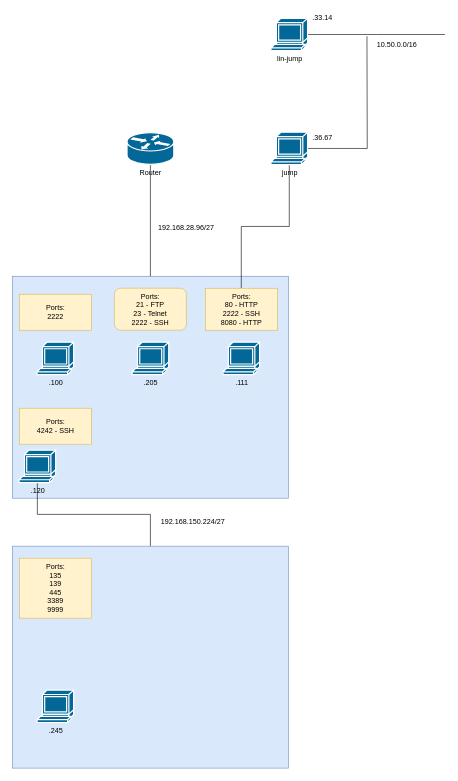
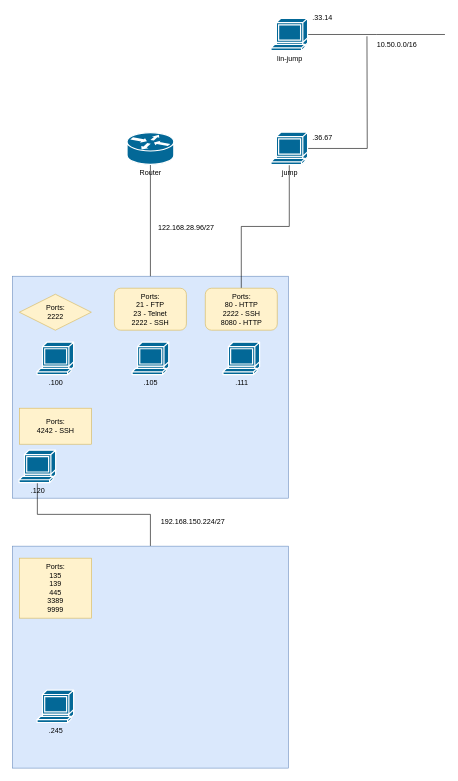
  <mxCell id="0" />
  <mxCell id="1" parent="0" />
  <mxCell id="2" value="" style="rounded=0;whiteSpace=wrap;html=1;fillColor=#dae8fc;strokeColor=#6c8ebf;" vertex="1" parent="1"><mxGeometry x="20" y="460" width="460" height="370" as="geometry" /></mxCell>
  <mxCell id="3" style="edgeStyle=orthogonalEdgeStyle;rounded=0;orthogonalLoop=1;jettySize=auto;html=1;endArrow=none;endFill=0;" edge="1" parent="1" source="4"><mxGeometry relative="1" as="geometry"><mxPoint x="741" y="57" as="targetPoint" /></mxGeometry></mxCell>
  <mxCell id="4" value="lin-jump" style="shape=mxgraph.cisco.computers_and_peripherals.terminal;html=1;pointerEvents=1;dashed=0;fillColor=#036897;strokeColor=#ffffff;strokeWidth=2;verticalLabelPosition=bottom;verticalAlign=top;align=center;outlineConnect=0;" vertex="1" parent="1"><mxGeometry x="451" y="30" width="61" height="54" as="geometry" /></mxCell>
  <mxCell id="5" value="10.50.0.0/16" style="text;html=1;strokeColor=none;fillColor=none;align=center;verticalAlign=middle;whiteSpace=wrap;rounded=0;" vertex="1" parent="1"><mxGeometry x="611" y="65" width="100" height="20" as="geometry" /></mxCell>
  <mxCell id="6" style="edgeStyle=orthogonalEdgeStyle;rounded=0;orthogonalLoop=1;jettySize=auto;html=1;endArrow=none;endFill=0;" edge="1" parent="1" source="8"><mxGeometry relative="1" as="geometry"><mxPoint x="611" y="60" as="targetPoint" /></mxGeometry></mxCell>
  <mxCell id="7" style="edgeStyle=orthogonalEdgeStyle;rounded=0;orthogonalLoop=1;jettySize=auto;html=1;endArrow=none;endFill=0;" edge="1" parent="1" source="8" target="19"><mxGeometry relative="1" as="geometry"><mxPoint x="321" y="247" as="targetPoint" /></mxGeometry></mxCell>
  <mxCell id="8" value="jump" style="shape=mxgraph.cisco.computers_and_peripherals.terminal;html=1;pointerEvents=1;dashed=0;fillColor=#036897;strokeColor=#ffffff;strokeWidth=2;verticalLabelPosition=bottom;verticalAlign=top;align=center;outlineConnect=0;" vertex="1" parent="1"><mxGeometry x="451" y="220" width="61" height="54" as="geometry" /></mxCell>
  <mxCell id="9" value=".36.67" style="text;html=1;strokeColor=none;fillColor=none;align=center;verticalAlign=middle;whiteSpace=wrap;rounded=0;" vertex="1" parent="1"><mxGeometry x="487" y="220" width="100" height="20" as="geometry" /></mxCell>
  <mxCell id="10" value=".33.14" style="text;html=1;strokeColor=none;fillColor=none;align=center;verticalAlign=middle;whiteSpace=wrap;rounded=0;" vertex="1" parent="1"><mxGeometry x="512" y="20" width="50" height="20" as="geometry" /></mxCell>
  <mxCell id="11" style="edgeStyle=orthogonalEdgeStyle;rounded=0;orthogonalLoop=1;jettySize=auto;html=1;entryX=0.5;entryY=0;entryDx=0;entryDy=0;endArrow=none;endFill=0;" edge="1" parent="1" source="12" target="2"><mxGeometry relative="1" as="geometry"><mxPoint x="259" y="530" as="targetPoint" /></mxGeometry></mxCell>
  <mxCell id="12" value="Router" style="shape=mxgraph.cisco.routers.router;html=1;pointerEvents=1;dashed=0;fillColor=#036897;strokeColor=#ffffff;strokeWidth=2;verticalLabelPosition=bottom;verticalAlign=top;align=center;outlineConnect=0;" vertex="1" parent="1"><mxGeometry x="211" y="220.5" width="78" height="53" as="geometry" /></mxCell>
- <mxCell id="13" value="192.168.28.96/27" style="text;html=1;strokeColor=none;fillColor=none;align=center;verticalAlign=middle;whiteSpace=wrap;rounded=0;" vertex="1" parent="1"><mxGeometry x="260" y="370" width="100" height="20" as="geometry" /></mxCell>
+ <mxCell id="13" value="122.168.28.96/27" style="text;html=1;strokeColor=none;fillColor=none;align=center;verticalAlign=middle;whiteSpace=wrap;rounded=0;" vertex="1" parent="1"><mxGeometry x="260" y="370" width="100" height="20" as="geometry" /></mxCell>
  <mxCell id="14" value=".100" style="shape=mxgraph.cisco.computers_and_peripherals.terminal;html=1;pointerEvents=1;dashed=0;fillColor=#036897;strokeColor=#ffffff;strokeWidth=2;verticalLabelPosition=bottom;verticalAlign=top;align=center;outlineConnect=0;" vertex="1" parent="1"><mxGeometry x="61" y="570" width="61" height="54" as="geometry" /></mxCell>
- <mxCell id="15" value="Ports:&lt;br&gt;2222" style="rounded=0;whiteSpace=wrap;html=1;fillColor=#fff2cc;strokeColor=#d6b656;" vertex="1" parent="1"><mxGeometry x="31.5" y="490" width="120" height="60" as="geometry" /></mxCell>
- <mxCell id="16" value=".205" style="shape=mxgraph.cisco.computers_and_peripherals.terminal;html=1;pointerEvents=1;dashed=0;fillColor=#036897;strokeColor=#ffffff;strokeWidth=2;verticalLabelPosition=bottom;verticalAlign=top;align=center;outlineConnect=0;" vertex="1" parent="1"><mxGeometry x="219.5" y="570" width="61" height="54" as="geometry" /></mxCell>
+ <mxCell id="15" value="Ports:&lt;br&gt;2222" style="rhombus;whiteSpace=wrap;html=1;fillColor=#fff2cc;strokeColor=#d6b656;" vertex="1" parent="1"><mxGeometry x="31.5" y="490" width="120" height="60" as="geometry" /></mxCell>
+ <mxCell id="16" value=".105" style="shape=mxgraph.cisco.computers_and_peripherals.terminal;html=1;pointerEvents=1;dashed=0;fillColor=#036897;strokeColor=#ffffff;strokeWidth=2;verticalLabelPosition=bottom;verticalAlign=top;align=center;outlineConnect=0;" vertex="1" parent="1"><mxGeometry x="219.5" y="570" width="61" height="54" as="geometry" /></mxCell>
  <mxCell id="17" value="Ports:&lt;br&gt;21 - FTP&lt;br&gt;23 - Telnet&lt;br&gt;2222 - SSH" style="whiteSpace=wrap;html=1;fillColor=#fff2cc;strokeColor=#d6b656;rounded=1;" vertex="1" parent="1"><mxGeometry x="190" y="480" width="120" height="70" as="geometry" /></mxCell>
  <mxCell id="18" value=".111" style="shape=mxgraph.cisco.computers_and_peripherals.terminal;html=1;pointerEvents=1;dashed=0;fillColor=#036897;strokeColor=#ffffff;strokeWidth=2;verticalLabelPosition=bottom;verticalAlign=top;align=center;outlineConnect=0;" vertex="1" parent="1"><mxGeometry x="371" y="570" width="61" height="54" as="geometry" /></mxCell>
- <mxCell id="19" value="Ports:&lt;br&gt;80 - HTTP&lt;br&gt;2222 - SSH&lt;br&gt;8080 - HTTP" style="rounded=0;whiteSpace=wrap;html=1;fillColor=#fff2cc;strokeColor=#d6b656;" vertex="1" parent="1"><mxGeometry x="341.5" y="480" width="120" height="70" as="geometry" /></mxCell>
+ <mxCell id="19" value="Ports:&lt;br&gt;80 - HTTP&lt;br&gt;2222 - SSH&lt;br&gt;8080 - HTTP" style="whiteSpace=wrap;html=1;fillColor=#fff2cc;strokeColor=#d6b656;rounded=1;" vertex="1" parent="1"><mxGeometry x="341.5" y="480" width="120" height="70" as="geometry" /></mxCell>
  <mxCell id="20" style="edgeStyle=orthogonalEdgeStyle;rounded=0;orthogonalLoop=1;jettySize=auto;html=1;entryX=0.5;entryY=0;entryDx=0;entryDy=0;endArrow=none;endFill=0;" edge="1" parent="1" source="21" target="23"><mxGeometry relative="1" as="geometry" /></mxCell>
  <mxCell id="21" value=".120" style="shape=mxgraph.cisco.computers_and_peripherals.terminal;html=1;pointerEvents=1;dashed=0;fillColor=#036897;strokeColor=#ffffff;strokeWidth=2;verticalLabelPosition=bottom;verticalAlign=top;align=center;outlineConnect=0;" vertex="1" parent="1"><mxGeometry x="31" y="750" width="61" height="54" as="geometry" /></mxCell>
  <mxCell id="22" value="Ports:&lt;br&gt;4242 - SSH" style="rounded=0;whiteSpace=wrap;html=1;fillColor=#fff2cc;strokeColor=#d6b656;" vertex="1" parent="1"><mxGeometry x="31.5" y="680" width="120" height="60" as="geometry" /></mxCell>
  <mxCell id="23" value="" style="rounded=0;whiteSpace=wrap;html=1;fillColor=#dae8fc;strokeColor=#6c8ebf;" vertex="1" parent="1"><mxGeometry x="20" y="910" width="460" height="370" as="geometry" /></mxCell>
  <mxCell id="24" value="192.168.150.224/27" style="text;html=1;strokeColor=none;fillColor=none;align=center;verticalAlign=middle;whiteSpace=wrap;rounded=0;" vertex="1" parent="1"><mxGeometry x="271" y="860" width="100" height="20" as="geometry" /></mxCell>
  <mxCell id="25" value=".245" style="shape=mxgraph.cisco.computers_and_peripherals.terminal;html=1;pointerEvents=1;dashed=0;fillColor=#036897;strokeColor=#ffffff;strokeWidth=2;verticalLabelPosition=bottom;verticalAlign=top;align=center;outlineConnect=0;" vertex="1" parent="1"><mxGeometry x="61" y="1150" width="61" height="54" as="geometry" /></mxCell>
  <mxCell id="26" value="Ports:&lt;br&gt;135&lt;br&gt;139&lt;br&gt;445&lt;br&gt;3389&lt;br&gt;9999" style="rounded=0;whiteSpace=wrap;html=1;fillColor=#fff2cc;strokeColor=#d6b656;" vertex="1" parent="1"><mxGeometry x="32" y="930" width="120" height="100" as="geometry" /></mxCell>
